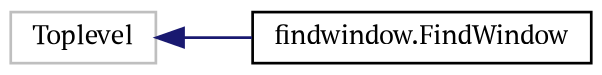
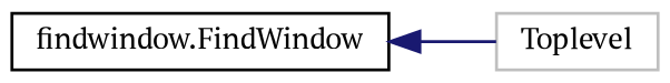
  digraph {
    rankdir=LR
    fontname="PT Serif"
    node [fillcolor=white fontname="PT Serif" fontsize=10 shape=record style=filled]
    n1 [color=grey75 height=0.2 label=Toplevel width=0.4]
    n2 [color=black height=0.2 label="findwindow.FindWindow" width=0.4]
-   n1 -> n2 [color=midnightblue dir=back fontname="PT Serif" fontsize=10 labelfontname=Helvetica labelfontsize=10 style=solid]
+   n2 -> n1 [color=midnightblue dir=back fontname="PT Serif" fontsize=10 labelfontname=Helvetica labelfontsize=10 style=solid]
  }
